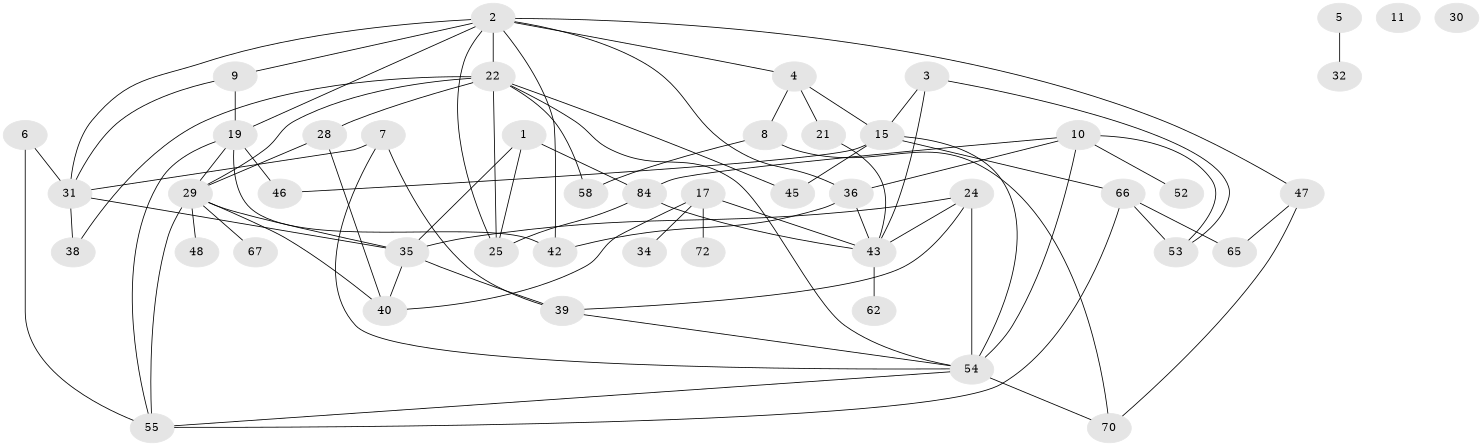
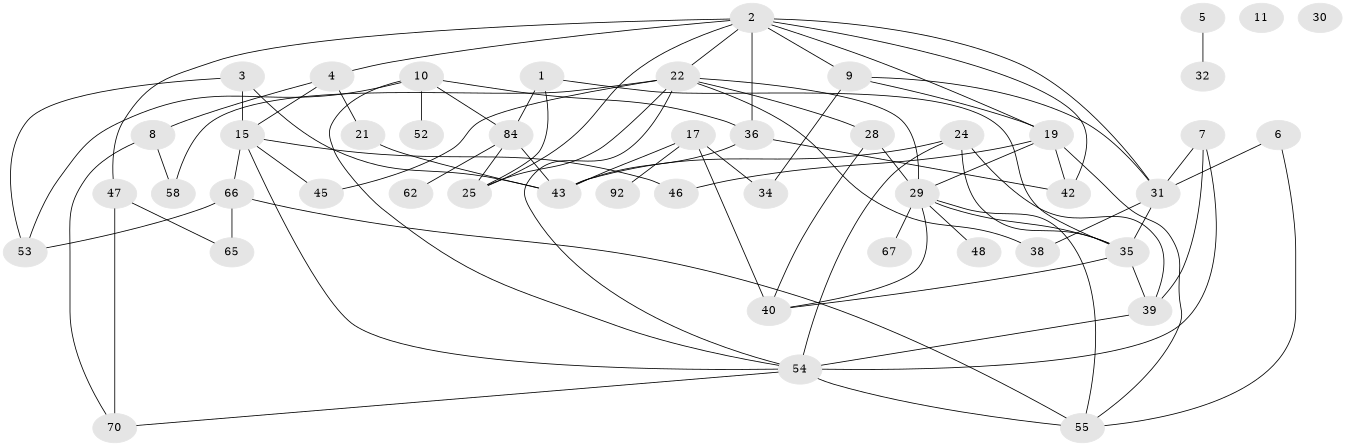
  graph {
    node [color=gray90 style=filled]
    1 [super="+12"]
    n2 [label=84 super="+20"]
    25 [super="+60"]
    35 [super="+71"]
    43 [super="+63"]
    39 [super="+44"]
    40 [super="+51"]
    2 [super="+59"]
    4 [super="+37"]
    9 [super="+13"]
    19
    22 [super="+57"]
    31 [super="+33"]
    36 [super="+50"]
    42
    47
    15 [super="+68"]
    8 [super="+64"]
    21
    34
    55
    46
    29 [super="+69"]
    54 [super="+66"]
    58
    45
    28 [super="+41"]
    38
    70
    65
    n31 [label=66 super="+27"]
    3
    53 [super="+56"]
    62
    32 [super="+61"]
    5
    6
    7 [super="+26"]
    10 [super="+17"]
    52
    11
    n42 [label=17 super="+23"]
-   72
+   72 [label=92]
    48
    67
    24 [super="+49"]
    30
    1 -- n2
    1 -- 25
    1 -- 35
    n2 -- 25
    n2 -- 43
    35 -- 39
    35 -- 40
-   43 -- 62
+   n2 -- 62
    39 -- 54
    2 -- 25
    2 -- 4
    2 -- 9
    2 -- 19
    2 -- 22
    2 -- 31
    2 -- 36
    2 -- 42
    2 -- 47
    4 -- 15
    4 -- 8
    4 -- 21
    9 -- 19
    9 -- 31
+   9 -- 34
    19 -- 42
    19 -- 55
    19 -- 46
    19 -- 29
    22 -- 25
    22 -- 29
    22 -- 54
    22 -- 58
    22 -- 45
    22 -- 28
    22 -- 38
    31 -- 35
    31 -- 38
    36 -- 43
    36 -- 42
    47 -- 70
    47 -- 65
    15 -- 46
    15 -- 54
    15 -- 45
    15 -- n31
    8 -- 58
    8 -- 70
    21 -- 43
    29 -- 35
    29 -- 40
    29 -- 55
    29 -- 48
    29 -- 67
    54 -- 55
    54 -- 70
    28 -- 40
    28 -- 29
    n31 -- 55
    n31 -- 65 [weight=2]
    n31 -- 53
    3 -- 43
    3 -- 15
    3 -- 53
    5 -- 32
    6 -- 31
    6 -- 55
    7 -- 39
    7 -- 31
    7 -- 54
    10 -- n2
    10 -- 36
    10 -- 54
    10 -- 53
    10 -- 52
    n42 -- 43
    n42 -- 40
    n42 -- 34
    n42 -- 72
    24 -- 35
    24 -- 43
    24 -- 39
    24 -- 54 [weight=2]
  }
